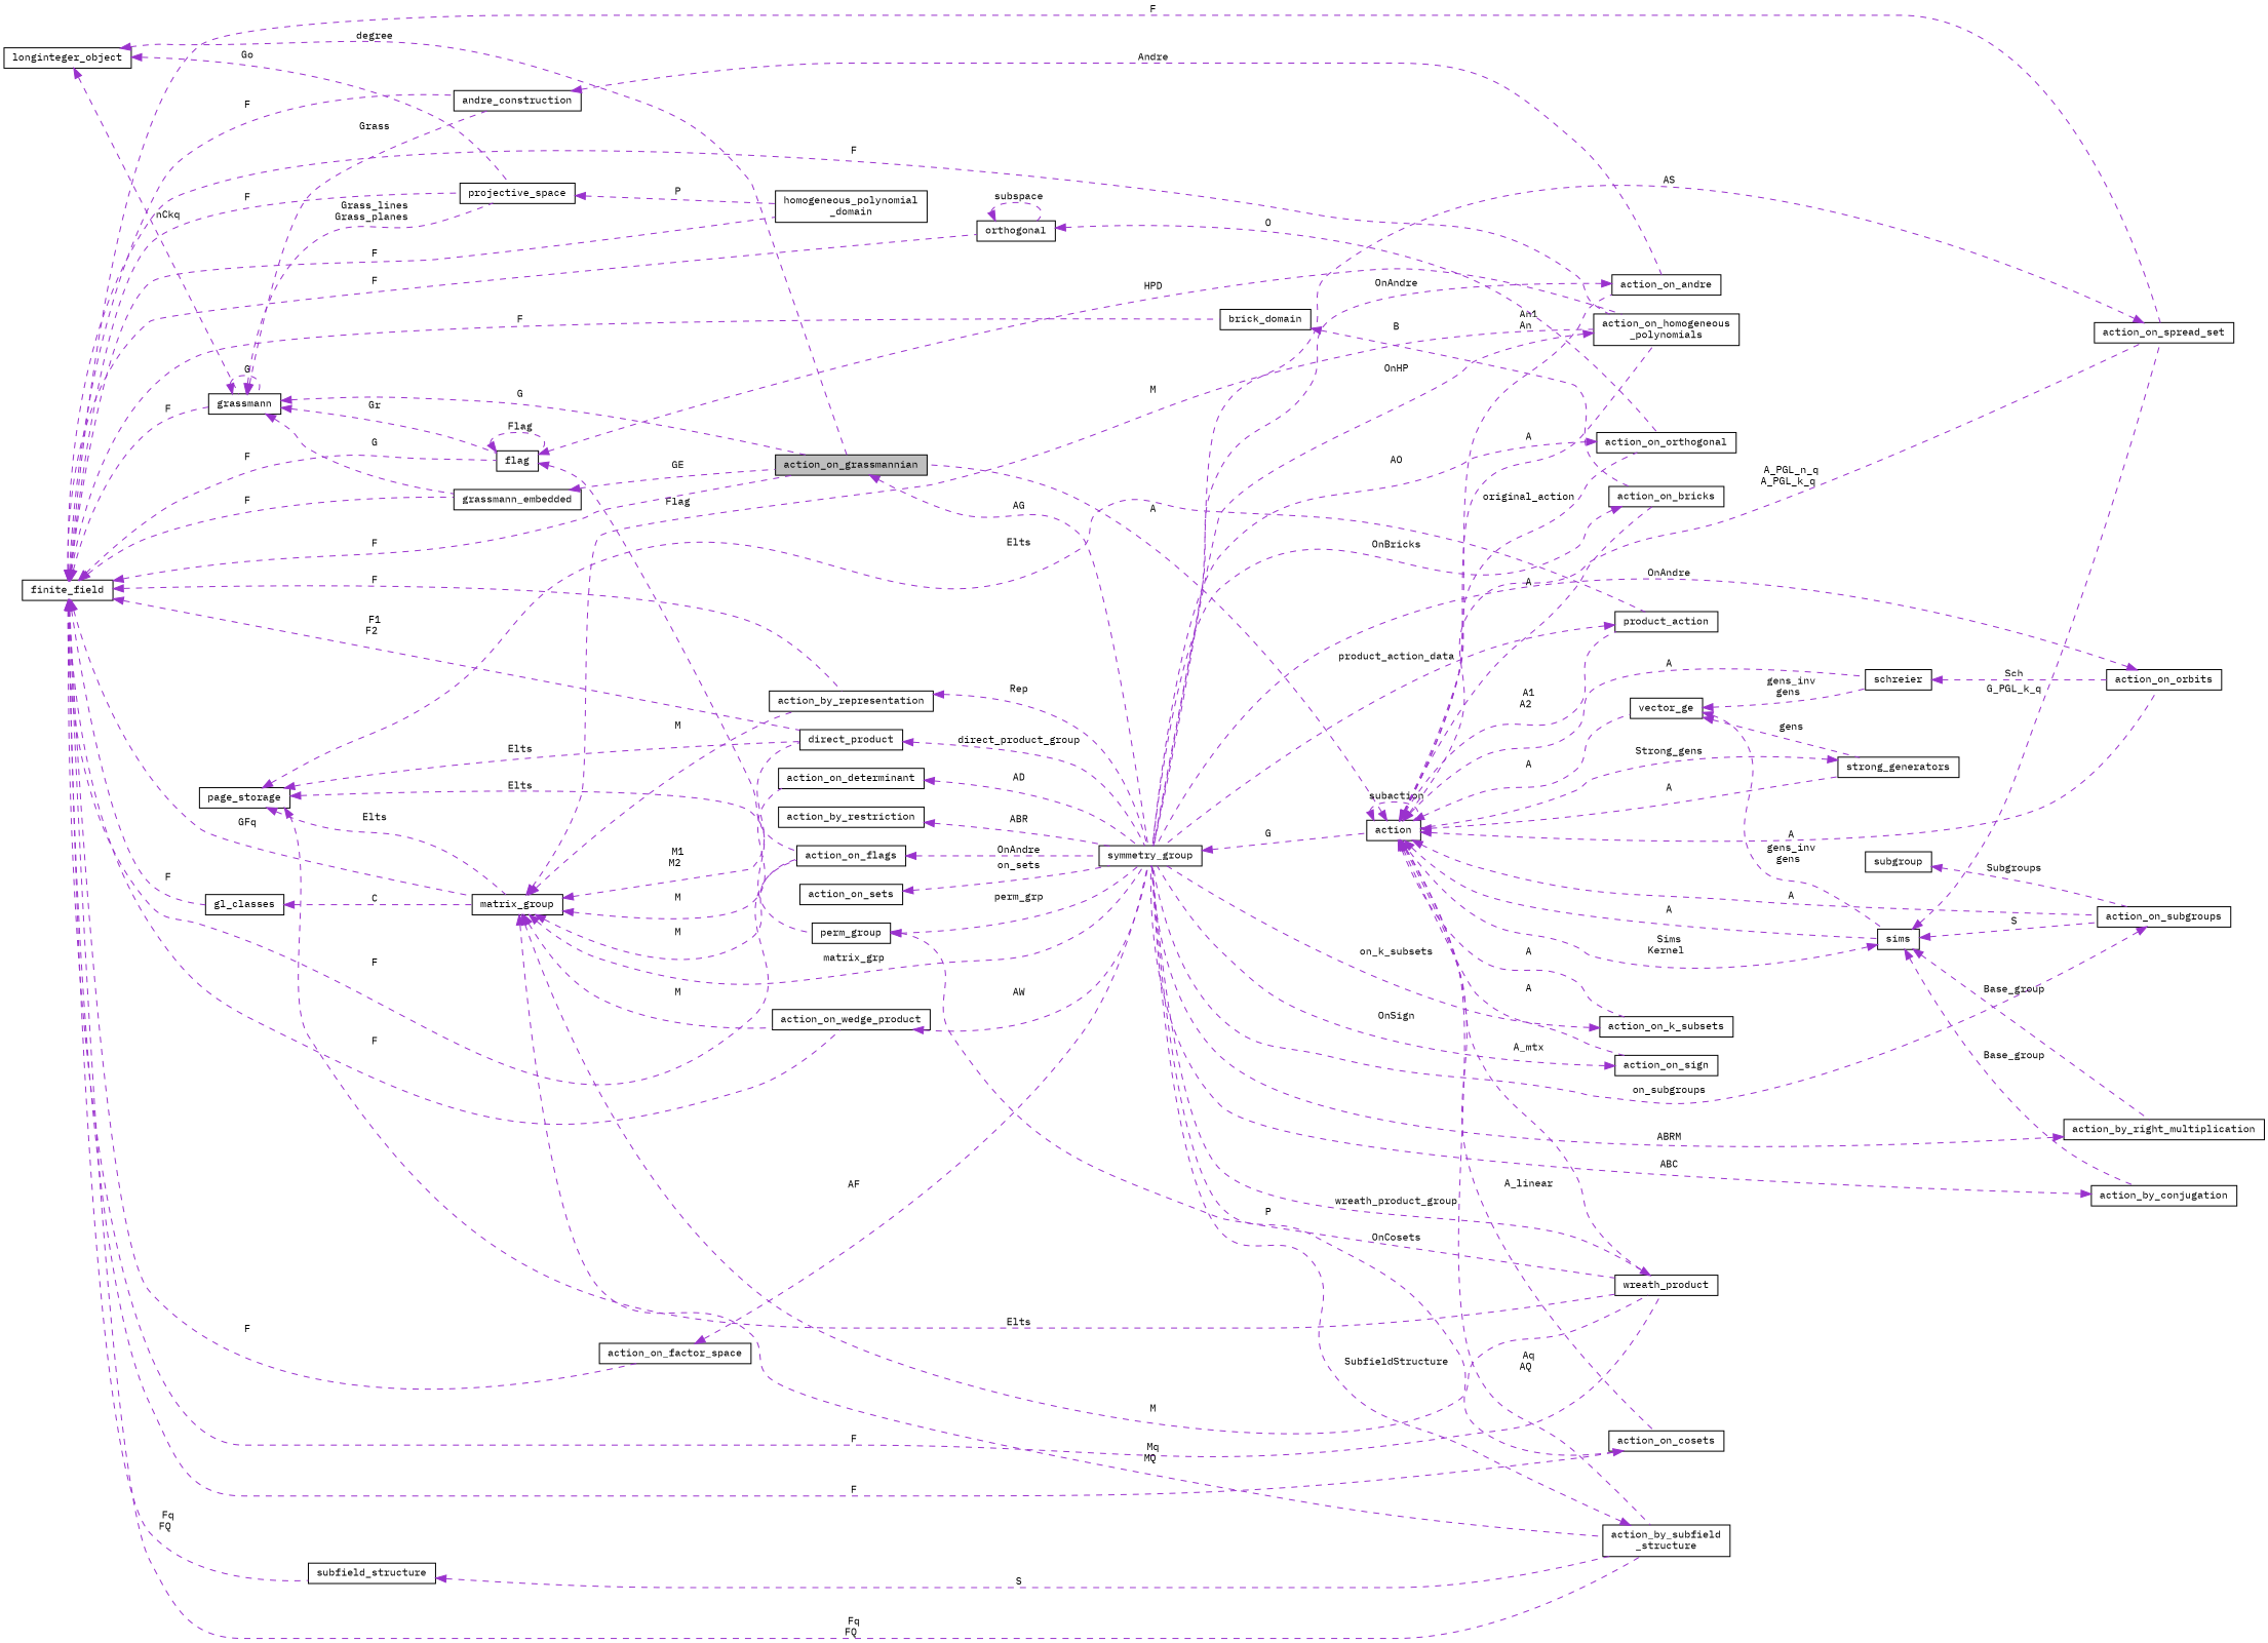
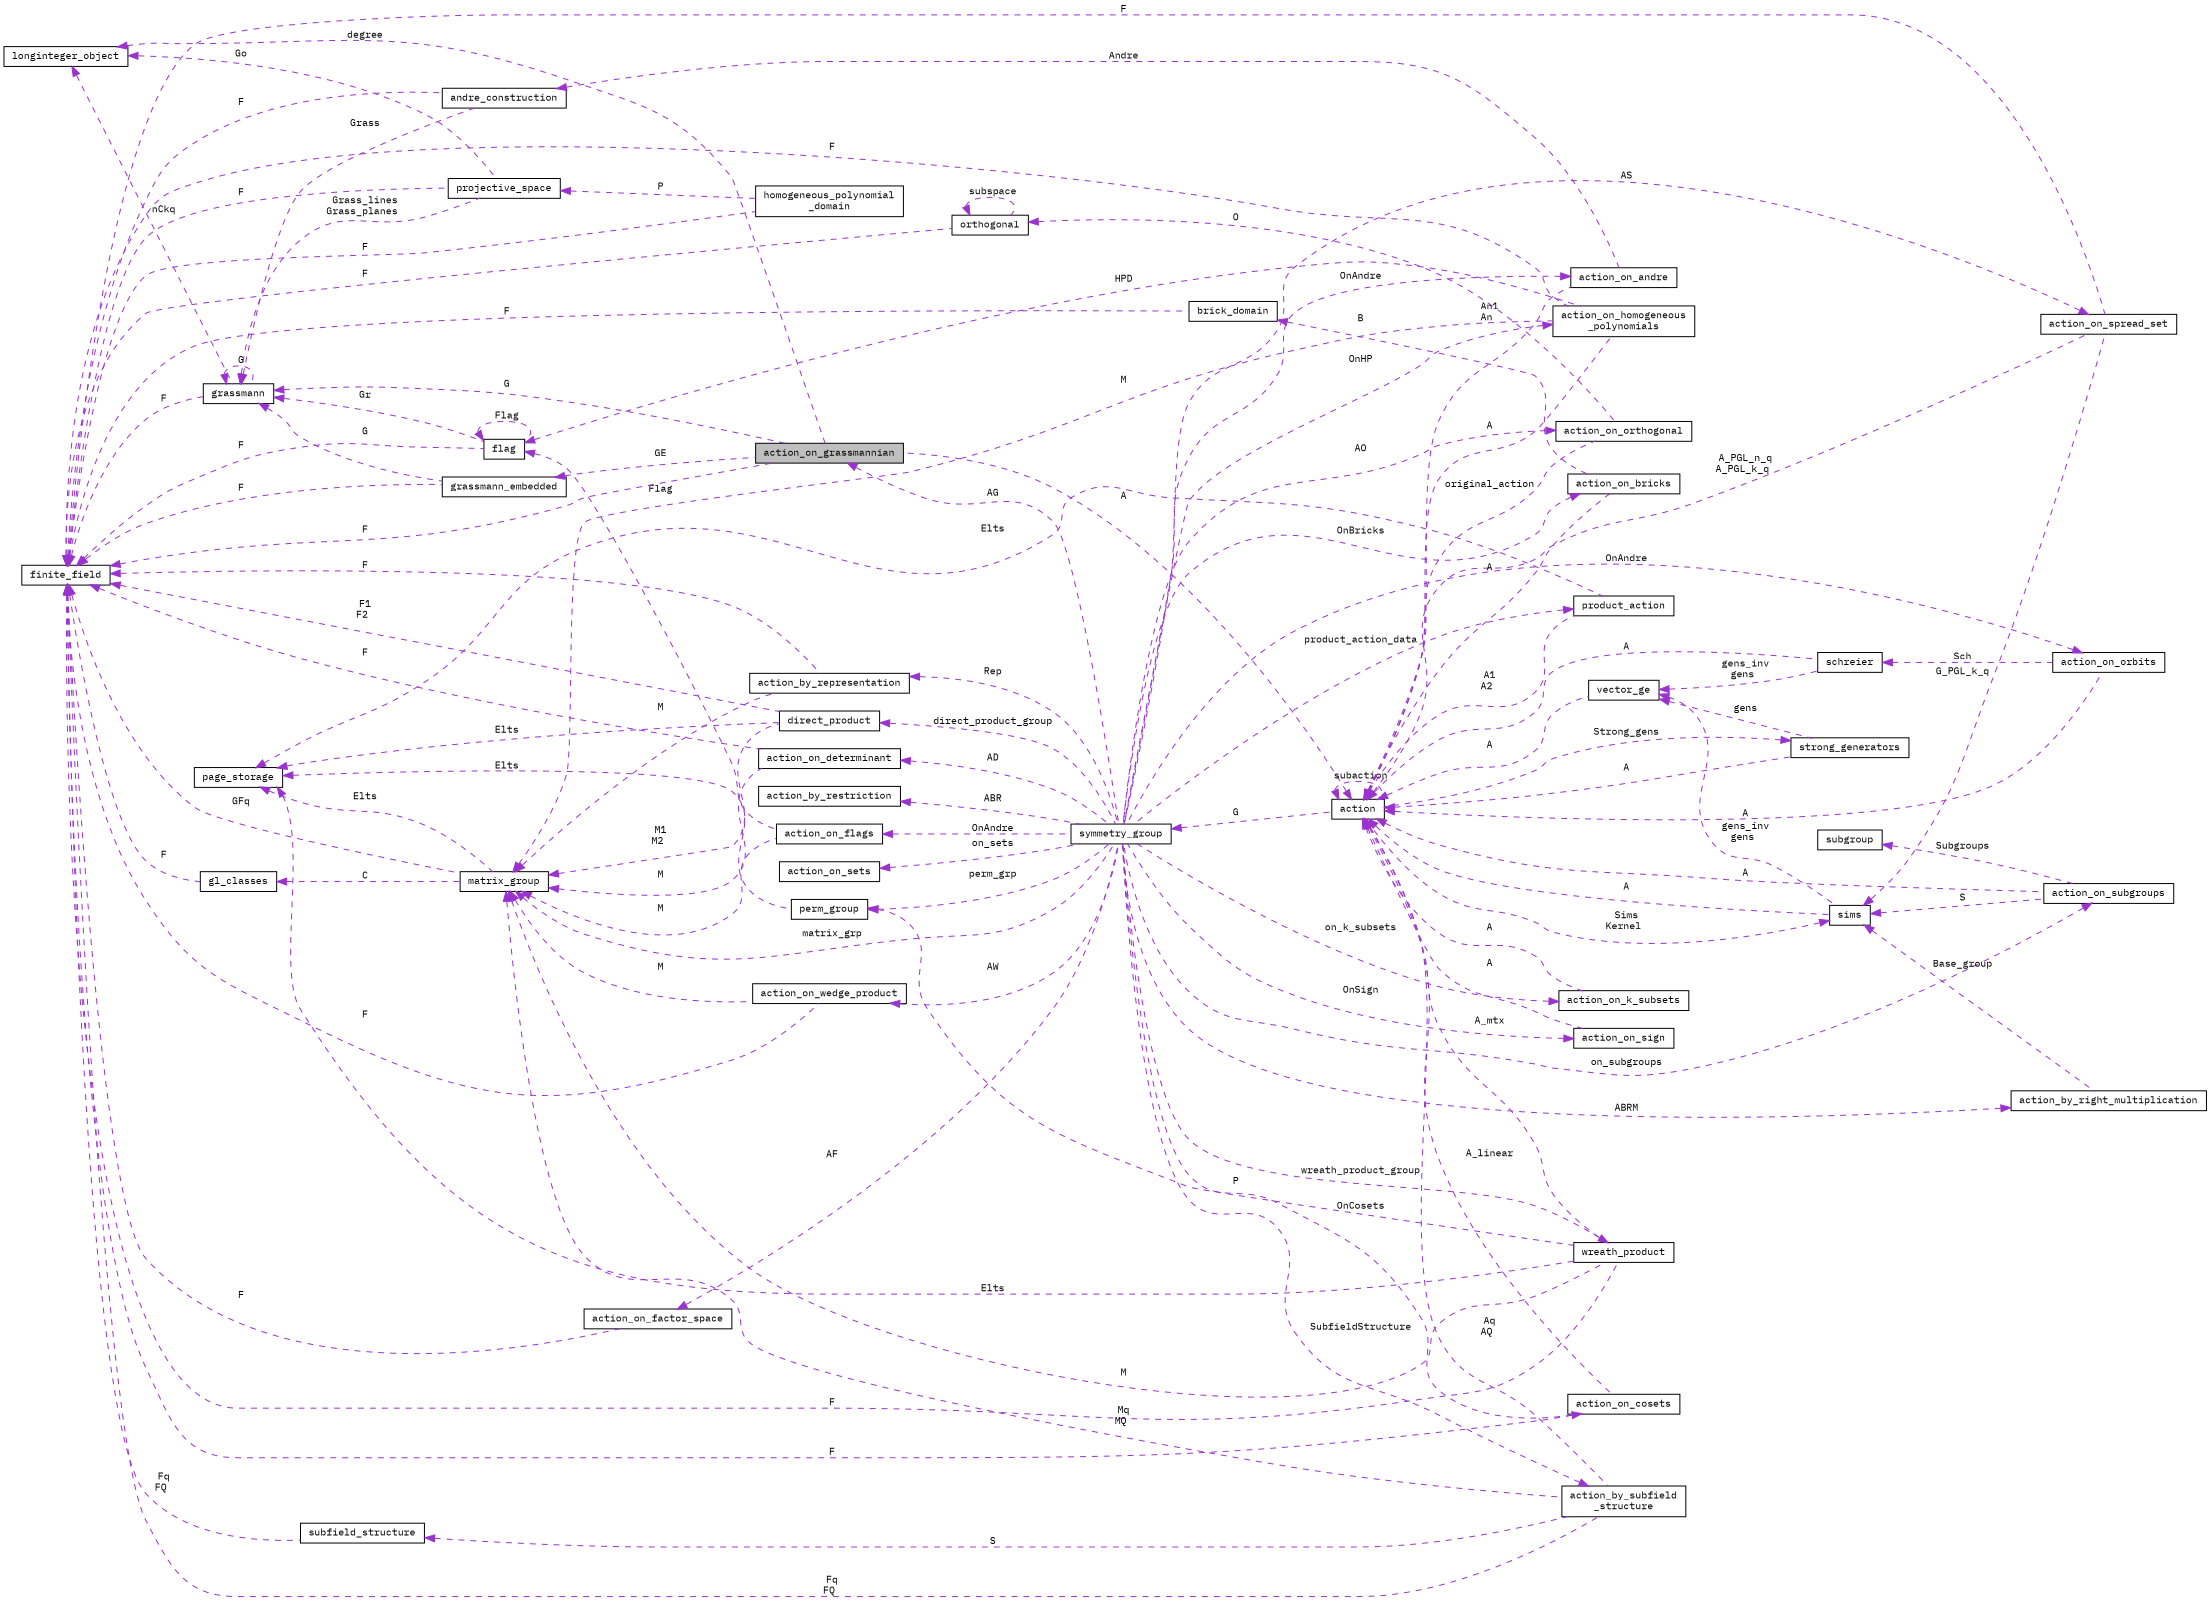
  digraph {
    fontname="IBM Plex Mono"
    rankdir=LR
    node [color=black fillcolor=white fontname="IBM Plex Mono" fontsize=10 shape=record style=filled]
    edge [color=darkorchid3 dir=back fontname="IBM Plex Mono" fontsize=10 labelfontname=Helvetica labelfontsize=10 style=dashed]
    n1 [fillcolor=grey75 fontcolor=black height=0.2 label=action_on_grassmannian width=0.4]
    n2 [height=0.2 label=symmetry_group width=0.4]
    n3 [height=0.2 label=action width=0.4]
    n4 [height=0.2 label=longinteger_object width=0.4]
    n5 [height=0.2 label=grassmann width=0.4]
    n6 [height=0.2 label=projective_space width=0.4]
    n7 [height=0.2 label=grassmann_embedded width=0.4]
    n8 [height=0.2 label=flag width=0.4]
    n9 [height=0.2 label=andre_construction width=0.4]
    n10 [height=0.2 label="homogeneous_polynomial\l_domain" width=0.4]
    n11 [height=0.2 label=action_on_flags width=0.4]
    n12 [height=0.2 label="action_on_homogeneous\l_polynomials" width=0.4]
    n13 [height=0.2 label=action_on_andre width=0.4]
    n14 [height=0.2 label=finite_field width=0.4]
    n15 [height=0.2 label=matrix_group width=0.4]
    n16 [height=0.2 label=gl_classes width=0.4]
    n17 [height=0.2 label=action_on_wedge_product width=0.4]
    n18 [height=0.2 label=action_on_factor_space width=0.4]
    n19 [height=0.2 label=action_on_cosets width=0.4]
    n20 [height=0.2 label=orthogonal width=0.4]
    n21 [height=0.2 label=wreath_product width=0.4]
    n22 [height=0.2 label=direct_product width=0.4]
    n23 [height=0.2 label=brick_domain width=0.4]
    n24 [height=0.2 label="action_by_subfield\l_structure" width=0.4]
    n25 [height=0.2 label=subfield_structure width=0.4]
    n26 [height=0.2 label=action_by_representation width=0.4]
    n27 [height=0.2 label=action_on_spread_set width=0.4]
    n28 [height=0.2 label=action_on_determinant width=0.4]
    n29 [height=0.2 label=action_on_orthogonal width=0.4]
    n30 [height=0.2 label=action_on_bricks width=0.4]
    n31 [height=0.2 label=product_action width=0.4]
    n32 [height=0.2 label=action_on_orbits width=0.4]
    n33 [height=0.2 label=schreier width=0.4]
    n34 [height=0.2 label=vector_ge width=0.4]
    n35 [height=0.2 label=action_on_k_subsets width=0.4]
    n36 [height=0.2 label=action_on_subgroups width=0.4]
    n37 [height=0.2 label=sims width=0.4]
    n38 [height=0.2 label=action_on_sign width=0.4]
    n39 [height=0.2 label=strong_generators width=0.4]
    n40 [height=0.2 label=action_by_right_multiplication width=0.4]
-   n41 [height=0.2 label=action_by_conjugation width=0.4]
    n42 [height=0.2 label=page_storage width=0.4]
    n43 [height=0.2 label=perm_group width=0.4]
    n44 [height=0.2 label=action_by_restriction width=0.4]
    n45 [height=0.2 label=subgroup width=0.4]
    n46 [height=0.2 label=action_on_sets width=0.4]
    n1 -> n2 [label=" AG"]
    n2 -> n3 [label=" G"]
    n3 -> n1 [label=" A"]
    n3 -> n3 [label=" subaction"]
    n3 -> n12 [label=" A"]
    n3 -> n13 [label=" An1\nAn"]
    n3 -> n19 [label=" A_linear"]
    n3 -> n21 [label=" A_mtx"]
    n3 -> n24 [label=" Aq\nAQ"]
    n3 -> n27 [label=" A_PGL_n_q\nA_PGL_k_q"]
    n3 -> n29 [label=" original_action"]
    n3 -> n30 [label=" A"]
    n3 -> n31 [label=" A1\nA2"]
    n3 -> n32 [label=" A"]
    n3 -> n33 [label=" A"]
    n3 -> n34 [label=" A"]
    n3 -> n35 [label=" A"]
    n3 -> n36 [label=" A"]
    n3 -> n37 [label=" A"]
    n3 -> n38 [label=" A"]
    n3 -> n39 [label=" A"]
    n4 -> n1 [label=" degree"]
    n4 -> n5 [label=" nCkq"]
    n4 -> n6 [label=" Go"]
    n5 -> n1 [label=" G"]
    n5 -> n5 [label=" G"]
    n5 -> n6 [label=" Grass_lines\nGrass_planes"]
    n5 -> n7 [label=" G"]
    n5 -> n8 [label=" Gr"]
    n5 -> n9 [label=" Grass"]
    n6 -> n10 [label=" P"]
    n7 -> n1 [label=" GE"]
    n8 -> n8 [label=" Flag"]
    n8 -> n11 [label=" Flag"]
    n8 -> n12 [label=" HPD"]
    n9 -> n13 [label=" Andre"]
    n11 -> n2 [label=" OnAndre"]
    n12 -> n2 [label=" OnHP"]
    n13 -> n2 [label=" OnAndre"]
    n14 -> n1 [label=" F"]
    n14 -> n5 [label=" F"]
    n14 -> n6 [label=" F"]
    n14 -> n7 [label=" F"]
    n14 -> n8 [label=" F"]
    n14 -> n9 [label=" F"]
    n14 -> n10 [label=" F"]
-   n14 -> n11 [label=" F"]
+   n14 -> n28 [label=" F"]
    n14 -> n12 [label=" F"]
    n14 -> n15 [label=" GFq"]
    n14 -> n16 [label=" F"]
    n14 -> n17 [label=" F"]
    n14 -> n18 [label=" F"]
    n14 -> n19 [label=" F"]
    n14 -> n20 [label=" F"]
    n14 -> n21 [label=" F"]
    n14 -> n22 [label=" F1\nF2"]
    n14 -> n23 [label=" F"]
    n14 -> n24 [label=" Fq\nFQ"]
    n14 -> n25 [label=" Fq\nFQ"]
    n14 -> n26 [label=" F"]
    n14 -> n27 [label=" F"]
    n15 -> n2 [label=" matrix_grp"]
    n15 -> n11 [label=" M"]
    n15 -> n12 [label=" M"]
    n15 -> n17 [label=" M"]
    n15 -> n21 [label=" M"]
    n15 -> n22 [label=" M1\nM2"]
    n15 -> n24 [label=" Mq\nMQ"]
    n15 -> n26 [label=" M"]
    n15 -> n28 [label=" M"]
    n16 -> n15 [label=" C"]
    n17 -> n2 [label=" AW"]
    n18 -> n2 [label=" AF"]
    n19 -> n2 [label=" OnCosets"]
    n20 -> n20 [label=" subspace"]
    n20 -> n29 [label=" O"]
    n21 -> n2 [label=" wreath_product_group"]
    n22 -> n2 [label=" direct_product_group"]
    n23 -> n30 [label=" B"]
    n24 -> n2 [label=" SubfieldStructure"]
    n25 -> n24 [label=" S"]
    n26 -> n2 [label=" Rep"]
    n27 -> n2 [label=" AS"]
    n28 -> n2 [label=" AD"]
    n29 -> n2 [label=" AO"]
    n30 -> n2 [label=" OnBricks"]
    n31 -> n2 [label=" product_action_data"]
    n32 -> n2 [label=" OnAndre"]
    n33 -> n32 [label=" Sch"]
    n34 -> n33 [label=" gens_inv\ngens"]
    n34 -> n37 [label=" gens_inv\ngens"]
    n34 -> n39 [label=" gens"]
    n35 -> n2 [label=" on_k_subsets"]
    n36 -> n2 [label=" on_subgroups"]
    n37 -> n3 [label=" Sims\nKernel"]
    n37 -> n27 [label=" G_PGL_k_q"]
    n37 -> n36 [label=" S"]
    n37 -> n40 [label=" Base_group"]
-   n37 -> n41 [label=" Base_group"]
    n38 -> n2 [label=" OnSign"]
    n39 -> n3 [label=" Strong_gens"]
    n40 -> n2 [label=" ABRM"]
-   n41 -> n2 [label=" ABC"]
    n42 -> n15 [label=" Elts"]
    n42 -> n21 [label=" Elts"]
    n42 -> n22 [label=" Elts"]
    n42 -> n31 [label=" Elts"]
    n42 -> n43 [label=" Elts"]
    n43 -> n2 [label=" perm_grp"]
    n43 -> n21 [label=" P"]
    n44 -> n2 [label=" ABR"]
    n45 -> n36 [label=" Subgroups"]
    n46 -> n2 [label=" on_sets"]
  }
